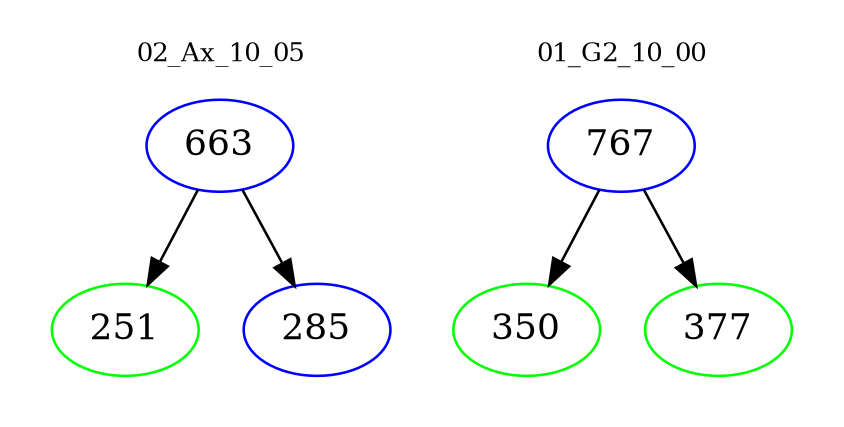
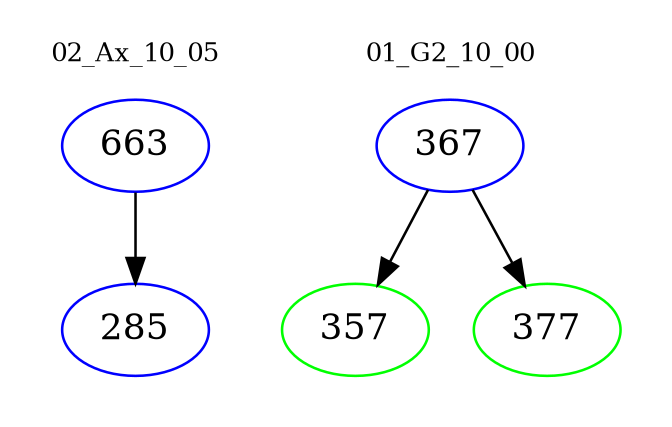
  digraph {
    node [color=blue]
    edge [color=black]
    n1 [label=663]
-   n2 [color=green label=251]
    n3 [label=285]
-   n4 [label=767]
-   n5 [color=green label=350]
+   n4 [label=367]
+   n5 [color=green label=357]
    n6 [color=green label=377]
    subgraph cluster_1 {
      color=white
      fontsize=10
      label="02_Ax_10_05"
      n1
-     n2
      n3
    }
    subgraph cluster_2 {
      color=white
      fontsize=10
      label="01_G2_10_00"
      n4
      n5
      n6
    }
-   n1 -> n2
    n1 -> n3
    n4 -> n5
    n4 -> n6
  }
